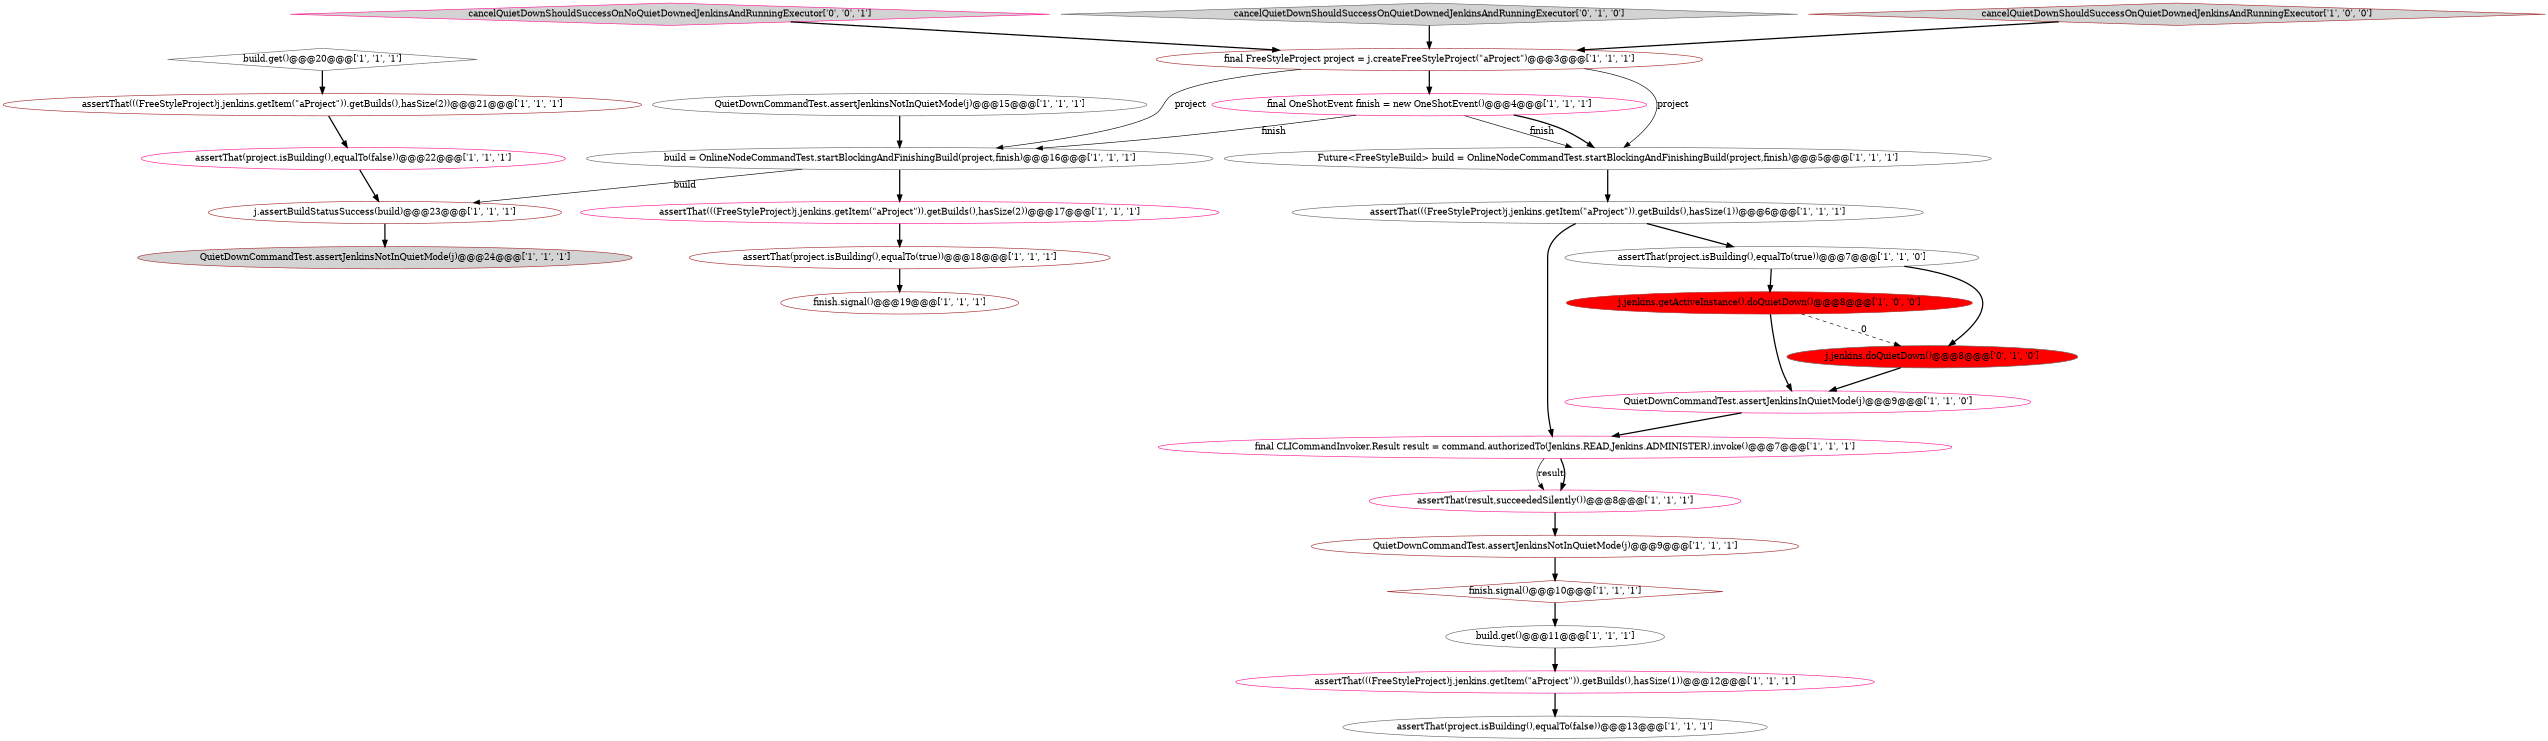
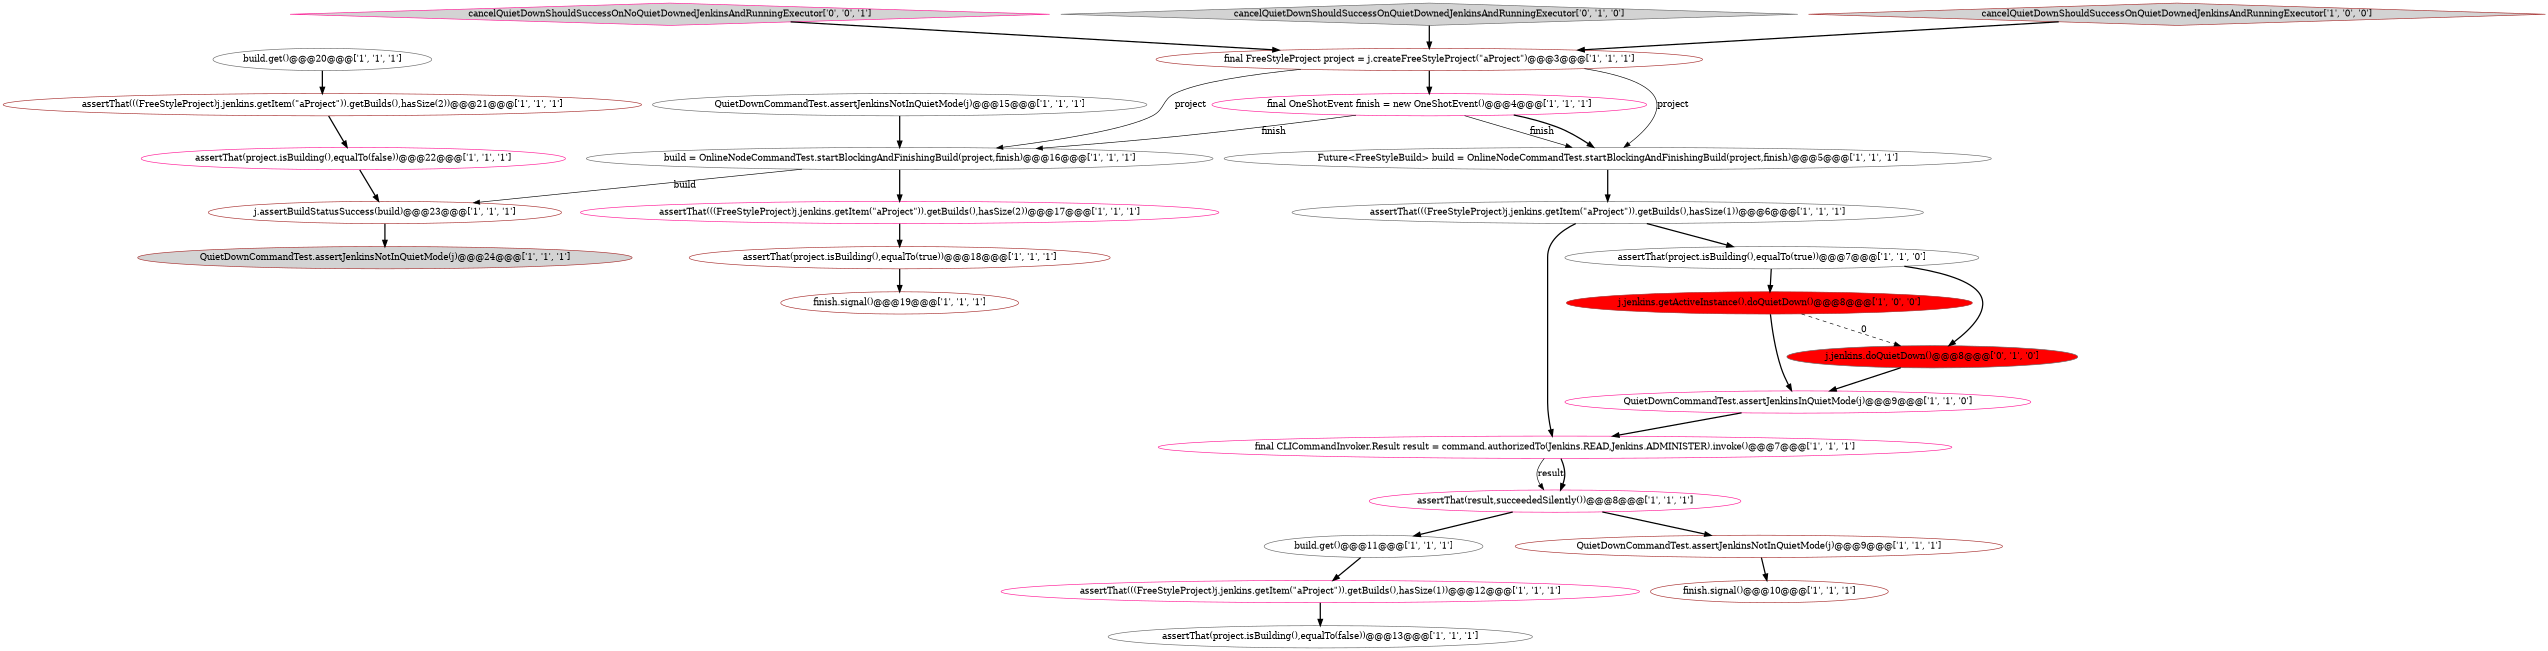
  digraph {
    node [color=gray40 fillcolor=white shape=ellipse style=filled]
    edge [style=bold]
    n1 [label="Future<FreeStyleBuild> build = OnlineNodeCommandTest.startBlockingAndFinishingBuild(project,finish)@@@5@@@['1', '1', '1']"]
    n2 [label="assertThat(((FreeStyleProject)j.jenkins.getItem(\"aProject\")).getBuilds(),hasSize(1))@@@6@@@['1', '1', '1']"]
    n3 [color=deeppink label="final CLICommandInvoker.Result result = command.authorizedTo(Jenkins.READ,Jenkins.ADMINISTER).invoke()@@@7@@@['1', '1', '1']"]
    n4 [label="assertThat(project.isBuilding(),equalTo(true))@@@7@@@['1', '1', '0']"]
    n5 [label="build.get()@@@11@@@['1', '1', '1']"]
    n6 [color=deeppink label="assertThat(((FreeStyleProject)j.jenkins.getItem(\"aProject\")).getBuilds(),hasSize(1))@@@12@@@['1', '1', '1']"]
    n7 [label="assertThat(project.isBuilding(),equalTo(false))@@@13@@@['1', '1', '1']"]
-   n8 [label="build.get()@@@20@@@['1', '1', '1']" shape=diamond]
+   n8 [label="build.get()@@@20@@@['1', '1', '1']"]
    n9 [color=brown label="assertThat(((FreeStyleProject)j.jenkins.getItem(\"aProject\")).getBuilds(),hasSize(2))@@@21@@@['1', '1', '1']"]
    n10 [color=deeppink label="assertThat(project.isBuilding(),equalTo(false))@@@22@@@['1', '1', '1']"]
    n11 [color=brown fillcolor=red label="j.jenkins.getActiveInstance().doQuietDown()@@@8@@@['1', '0', '0']"]
    n12 [fillcolor=red label="j.jenkins.doQuietDown()@@@8@@@['0', '1', '0']"]
    n13 [color=deeppink label="QuietDownCommandTest.assertJenkinsInQuietMode(j)@@@9@@@['1', '1', '0']"]
    n14 [color=brown label="QuietDownCommandTest.assertJenkinsNotInQuietMode(j)@@@9@@@['1', '1', '1']"]
-   n15 [color=brown label="finish.signal()@@@10@@@['1', '1', '1']" shape=diamond]
+   n15 [color=brown label="finish.signal()@@@10@@@['1', '1', '1']"]
    n16 [color=brown fillcolor=lightgray label="QuietDownCommandTest.assertJenkinsNotInQuietMode(j)@@@24@@@['1', '1', '1']"]
    n17 [color=deeppink fillcolor=lightgray label="cancelQuietDownShouldSuccessOnNoQuietDownedJenkinsAndRunningExecutor['0', '0', '1']" shape=diamond]
    n18 [color=brown label="final FreeStyleProject project = j.createFreeStyleProject(\"aProject\")@@@3@@@['1', '1', '1']"]
    n19 [label="build = OnlineNodeCommandTest.startBlockingAndFinishingBuild(project,finish)@@@16@@@['1', '1', '1']"]
    n20 [color=deeppink label="final OneShotEvent finish = new OneShotEvent()@@@4@@@['1', '1', '1']"]
    n21 [color=deeppink label="assertThat(((FreeStyleProject)j.jenkins.getItem(\"aProject\")).getBuilds(),hasSize(2))@@@17@@@['1', '1', '1']"]
    n22 [color=brown label="j.assertBuildStatusSuccess(build)@@@23@@@['1', '1', '1']"]
    n23 [color=brown label="assertThat(project.isBuilding(),equalTo(true))@@@18@@@['1', '1', '1']"]
    n24 [color=brown label="finish.signal()@@@19@@@['1', '1', '1']"]
    n25 [color=deeppink label="assertThat(result,succeededSilently())@@@8@@@['1', '1', '1']"]
    n26 [fillcolor=lightgray label="cancelQuietDownShouldSuccessOnQuietDownedJenkinsAndRunningExecutor['0', '1', '0']" shape=diamond]
    n27 [label="QuietDownCommandTest.assertJenkinsNotInQuietMode(j)@@@15@@@['1', '1', '1']"]
    n28 [color=brown fillcolor=lightgray label="cancelQuietDownShouldSuccessOnQuietDownedJenkinsAndRunningExecutor['1', '0', '0']" shape=diamond]
    n1 -> n2
    n2 -> n3
    n2 -> n4
    n3 -> n25 [label=result style=solid]
    n3 -> n25
    n4 -> n11
    n4 -> n12
    n5 -> n6
    n6 -> n7
    n8 -> n9
    n9 -> n10
    n10 -> n22
    n11 -> n12 [label=0 style=dashed]
    n11 -> n13
    n12 -> n13
    n13 -> n3
    n14 -> n15
-   n15 -> n5
+   n25 -> n5
    n17 -> n18
    n18 -> n1 [label=project style=solid]
    n18 -> n19 [label=project style=solid]
    n18 -> n20
    n19 -> n21
    n19 -> n22 [label=build style=solid]
    n20 -> n1 [label=finish style=solid]
    n20 -> n1
    n20 -> n19 [label=finish style=solid]
    n21 -> n23
    n22 -> n16
    n23 -> n24
    n25 -> n14
    n26 -> n18
    n27 -> n19
    n28 -> n18
  }
